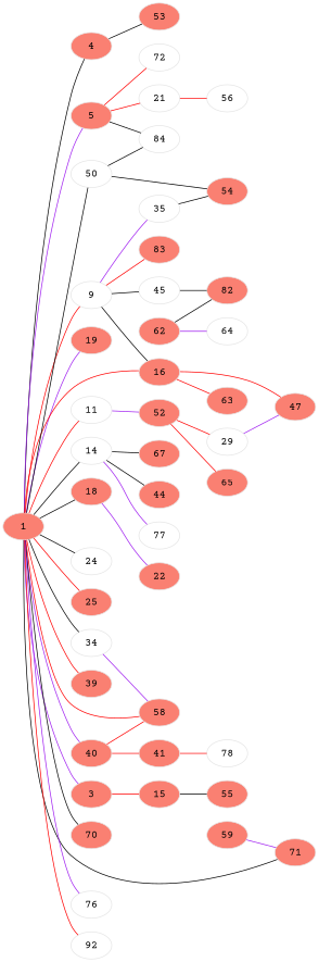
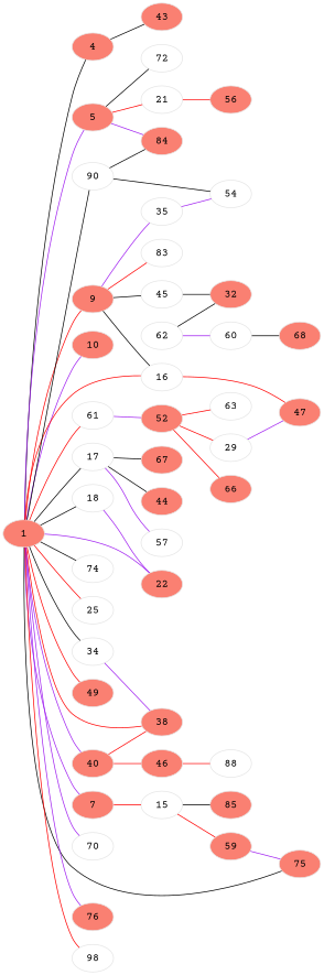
  graph {
    fontname="Courier Prime"
    rankdir=LR
    node [color=gray90 fillcolor=salmon fontname="Courier Prime" style=filled]
    edge [color=black fontname="Courier Prime"]
    1 [super="+6+8+3+2"]
    4 [super="+31"]
    5
-   7 [label=3]
-   9 [fillcolor=white super="+26+77"]
-   10 [label=19]
-   11 [fillcolor=white super="+48+13"]
-   16
-   17 [fillcolor=white super="+23" label=14]
-   18
+   7
+   9 [super="+26+77"]
+   10
+   11 [fillcolor=white super="+48+13" label=61]
+   16 [fillcolor=white]
+   17 [fillcolor=white super="+23"]
+   18 [fillcolor=white]
    22
-   24 [fillcolor=white]
-   25 [super="+65"]
+   24 [fillcolor=white label=74]
+   25 [fillcolor=white super="+65"]
    34 [fillcolor=white]
-   39
+   39 [label=49]
    40 [super="+91+79+42"]
-   50 [fillcolor=white super="+74+60"]
-   58
-   70 [super="+94"]
-   71
-   76 [fillcolor=white]
-   92 [fillcolor=white]
-   53 [super="+87"]
+   50 [fillcolor=white super="+74+60" label=90]
+   58 [label=38]
+   70 [fillcolor=white super="+94"]
+   71 [label=75]
+   76
+   92 [fillcolor=white label=98]
+   53 [super="+87" label=43]
    21 [fillcolor=white super="+90"]
    72 [fillcolor=white]
-   84 [fillcolor=white]
-   15 [super="+51"]
+   84
+   15 [fillcolor=white super="+51"]
    35 [fillcolor=white super="+52+75"]
    45 [fillcolor=white]
-   83 [super="+97"]
+   83 [fillcolor=white super="+97"]
    n31 [label=52 super="+27"]
    47
    44
-   57 [fillcolor=white label=77]
+   57 [fillcolor=white]
    67
-   46 [label=41]
-   54 [super="+86+69+61"]
-   56 [fillcolor=white]
-   82 [super="+85"]
+   46
+   54 [fillcolor=white super="+86+69+61"]
+   56
+   82 [super="+85" label=32]
    29 [fillcolor=white super="+30"]
-   63
-   66 [label=65]
-   55
+   63 [fillcolor=white]
+   66
+   55 [label=85]
    59
-   62
-   64 [fillcolor=white]
-   88 [fillcolor=white label=78]
+   62 [fillcolor=white]
+   64 [fillcolor=white label=60]
+   88 [fillcolor=white]
+   68 [super="+96"]
    1 -- 4
    1 -- 5 [color=purple]
    1 -- 7 [color=purple weight=2]
    1 -- 9 [color=red weight=2]
    1 -- 10 [color=purple weight=2]
    1 -- 11 [color=red]
    1 -- 16 [color=red]
    1 -- 17
    1 -- 18 [weight=2]
+   1 -- 22 [color=purple]
    1 -- 24
    1 -- 25 [color=red]
    1 -- 34
    1 -- 39 [color=red]
    1 -- 40 [color=purple]
    1 -- 50
    1 -- 58 [color=red]
-   1 -- 70
+   1 -- 70 [color=purple]
    1 -- 71
    1 -- 76 [color=purple]
    1 -- 92 [color=red]
    4 -- 53
    5 -- 21 [color=red]
-   5 -- 72 [color=red]
-   5 -- 84
+   5 -- 72
+   5 -- 84 [color=purple]
    7 -- 15 [color=red]
    9 -- 16
    9 -- 35 [color=purple]
    9 -- 45
    9 -- 83 [color=red]
    11 -- n31 [color=purple]
    16 -- 47 [color=red]
    17 -- 44
    17 -- 57 [color=purple]
    17 -- 67
    18 -- 22 [color=purple]
    34 -- 58 [color=purple]
    40 -- 58 [color=red]
    40 -- 46 [color=red]
    50 -- 84
    50 -- 54
    21 -- 56 [color=red]
    15 -- 55
-   35 -- 54
+   15 -- 59 [color=red]
+   35 -- 54 [color=purple]
    45 -- 82
    n31 -- 29 [color=red]
-   16 -- 63 [color=red]
+   n31 -- 63 [color=red]
    n31 -- 66 [color=red]
    46 -- 88 [color=red]
    29 -- 47 [color=purple]
    59 -- 71 [color=purple]
    62 -- 82
    62 -- 64 [color=purple]
+   64 -- 68
  }
